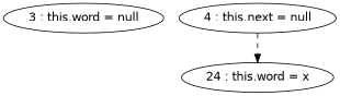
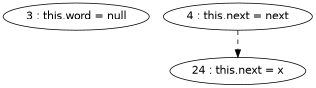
  digraph {
    fontname="DejaVu Sans"
    node [fontname="DejaVu Sans"]
    "3 : this.word = null"
-   "4 : this.next = null"
-   "24 : this.next = x" [label="24 : this.word = x"]
+   "4 : this.next = null" [label="4 : this.next = next"]
+   "24 : this.next = x"
    "4 : this.next = null" -> "24 : this.next = x" [style=dashed fontname="DejaVu Sans"]
  }
